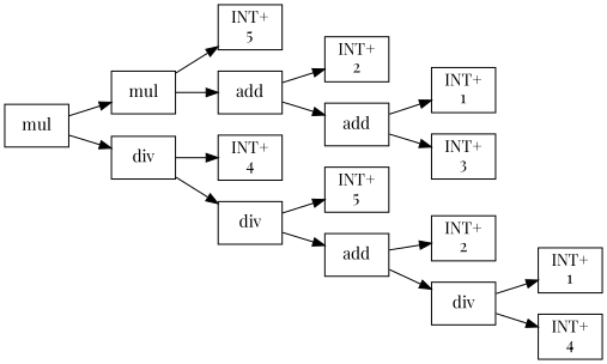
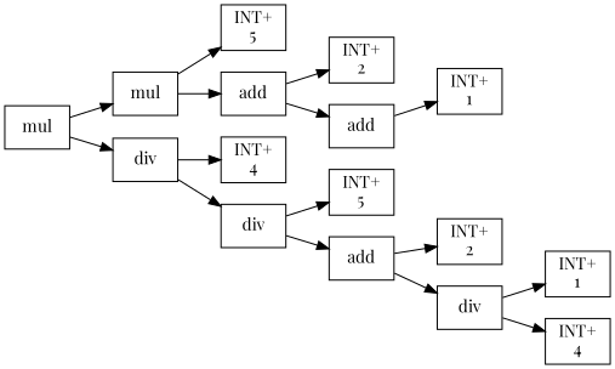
  digraph {
    rankdir=LR
    fontname="Playfair Display"
    node [shape=box fontname="Playfair Display"]
    edge [fontname="Playfair Display"]
    n1 [label=mul]
    n2 [label=mul]
    n3 [label=div]
    n4 [label="INT+\n5"]
    n5 [label=add]
    n6 [label="INT+\n2"]
    n7 [label=add]
    n8 [label="INT+\n1"]
-   n9 [label="INT+\n3"]
    n10 [label="INT+\n4"]
    n11 [label=div]
    n12 [label="INT+\n5"]
    n13 [label=add]
    n14 [label="INT+\n2"]
    n15 [label=div]
    n16 [label="INT+\n1"]
    n17 [label="INT+\n4"]
    n1 -> n2
    n1 -> n3
    n2 -> n4
    n2 -> n5
    n3 -> n10
    n3 -> n11
    n5 -> n6
    n5 -> n7
    n7 -> n8
-   n7 -> n9
    n11 -> n12
    n11 -> n13
    n13 -> n14
    n13 -> n15
    n15 -> n16
    n15 -> n17
  }
